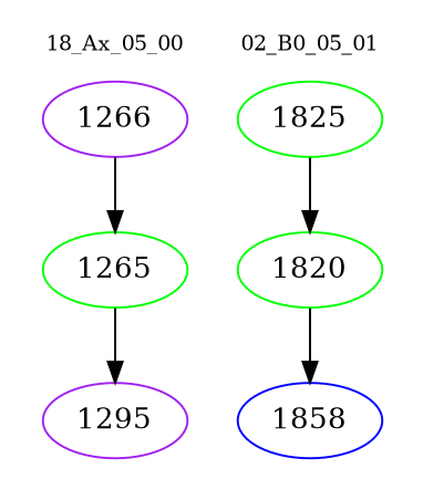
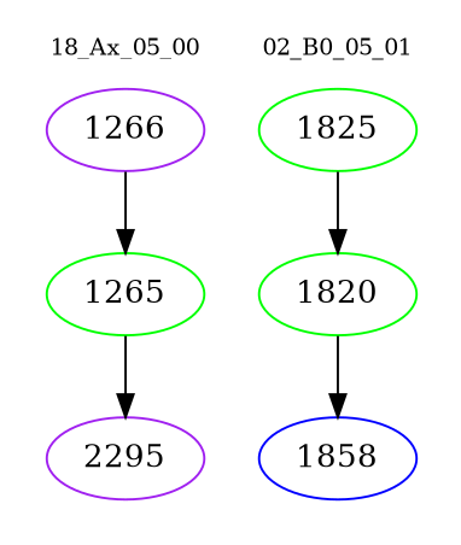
  digraph {
    node [color=green]
    edge [color=black]
    n1 [color=purple label=1266]
    n2 [label=1265]
-   n3 [color=purple label=1295]
+   n3 [color=purple label=2295]
    n4 [label=1825]
    n5 [label=1820]
    n6 [color=blue label=1858]
    subgraph cluster_1 {
      color=white
      fontsize=10
      label="18_Ax_05_00"
      n1
      n2
      n3
    }
    subgraph cluster_2 {
      color=white
      fontsize=10
      label="02_B0_05_01"
      n4
      n5
      n6
    }
    n1 -> n2
    n2 -> n3
    n4 -> n5
    n5 -> n6
  }
